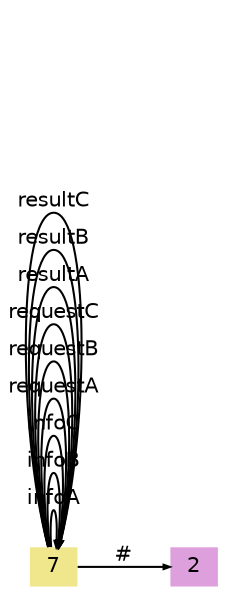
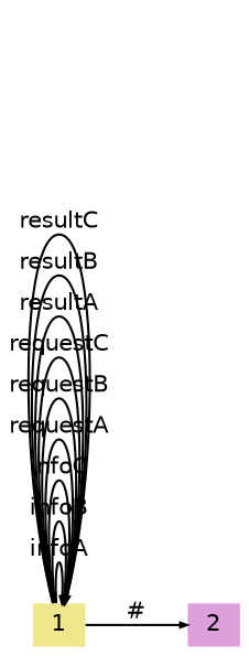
  digraph {
    rankdir=LR
    node [fontname=Helvetica fontsize=10 shape=plaintext style=filled]
    edge [arrowsize=0.3 fontname=Helvetica fontsize=10]
-   1 [height=.2 width=.3 fillcolor=khaki color=black label=7]
+   1 [height=.2 width=.3 fillcolor=khaki color=black]
    2 [height=.2 width=.3 fillcolor=plum color=red]
    1 -> 1 [label=infoA]
    1 -> 1 [label=infoB]
    1 -> 1 [label=infoC]
    1 -> 1 [label=requestA]
    1 -> 1 [label=requestB]
    1 -> 1 [label=requestC]
    1 -> 1 [label=resultA]
    1 -> 1 [label=resultB]
    1 -> 1 [label=resultC]
    1 -> 2 [label="#"]
  }
